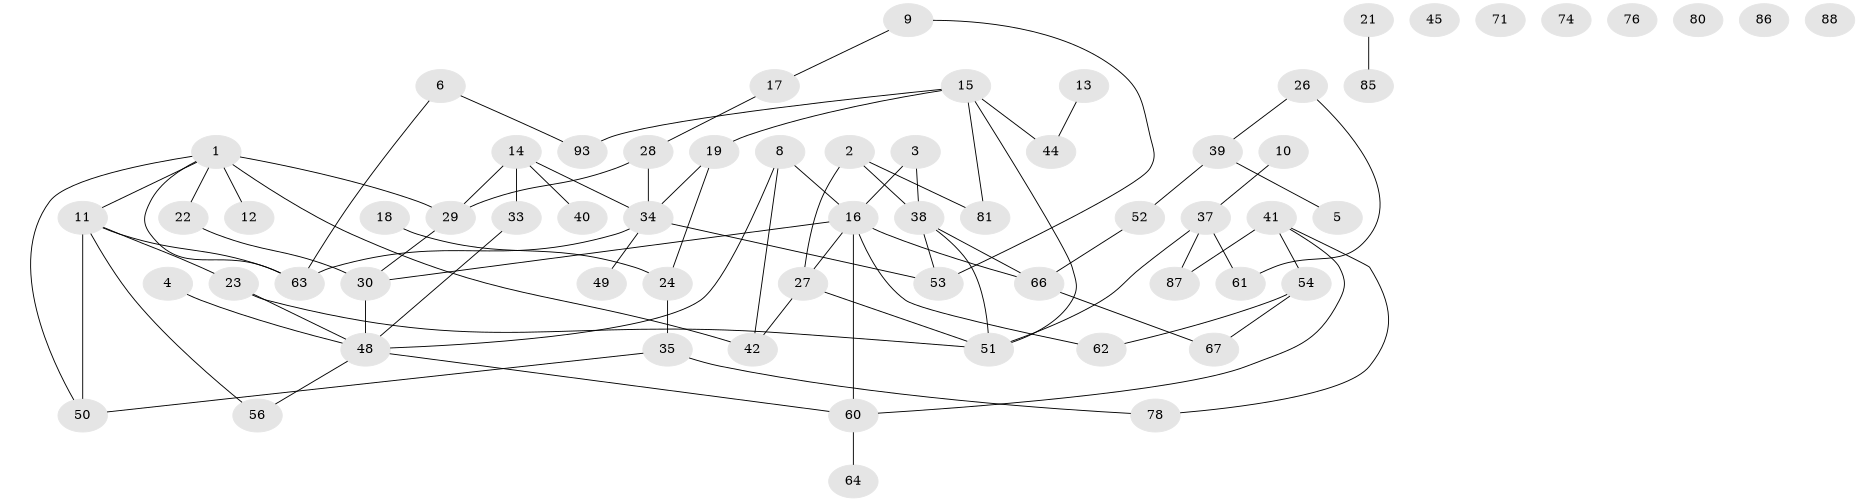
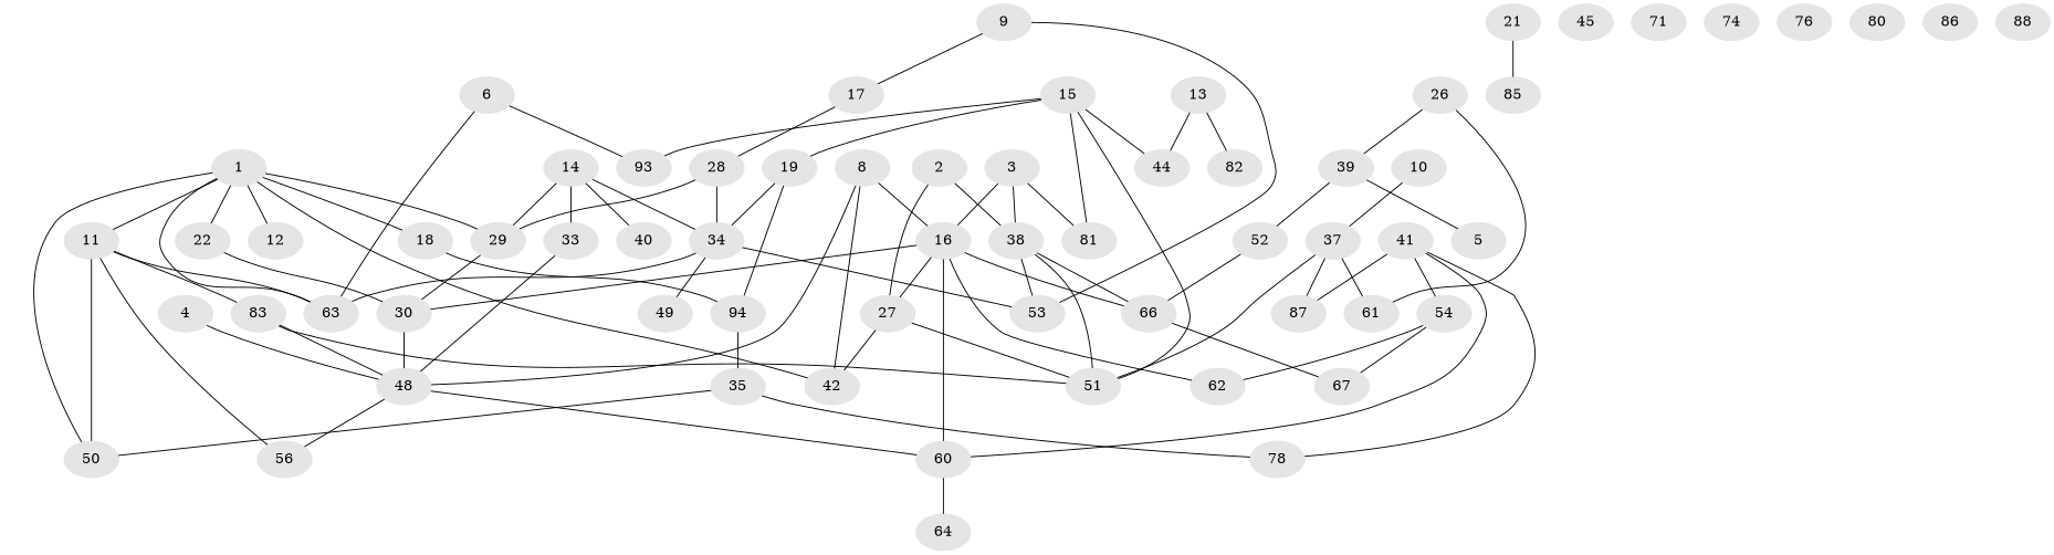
  graph {
    node [color=gray90 style=filled]
    1 [super="+68"]
    11 [super="+47"]
    12 [super="+25"]
    18 [super="+90"]
    22
    29
    42
    50 [super="+91"]
    63 [super="+69"]
-   23
+   23 [label=83]
    56
-   24 [super="+57"]
+   24 [super="+57" label=94]
    30 [super="+31"]
    28 [super="+65"]
    34
    27 [super="+58"]
    2
    38 [super="+55"]
    51 [super="+73"]
    53 [super="+79"]
    66 [super="+83"]
    3 [super="+7"]
    16 [super="+59"]
    81
    60 [super="+77"]
    62
    48 [super="+92"]
    4
    6 [super="+20"]
    93
    8
    17 [super="+75"]
    9
    37 [super="+43"]
    61
    87
    10
    13
    44
+   82
    14 [super="+32"]
    33
    40
    49
    15 [super="+36"]
    19 [super="+46"]
    54
    67
    64
    35
    21
    85
    78 [super="+84"]
    26 [super="+72"]
    39 [super="+89"]
    5
    52 [super="+70"]
    41
    45
    71
    74
    76
    80
    86
    88
    1 -- 11
    1 -- 12
+   1 -- 18
    1 -- 22
    1 -- 29
    1 -- 42
    1 -- 50
    1 -- 63
    11 -- 50
    11 -- 63
    11 -- 23
    11 -- 56
    18 -- 24
    22 -- 30
    29 -- 30
    23 -- 51
    23 -- 48
    24 -- 35
    30 -- 48
    28 -- 29
    28 -- 34
    34 -- 63
    34 -- 53
    34 -- 49
    27 -- 42
    27 -- 51
    2 -- 27
    2 -- 38
    38 -- 51
    38 -- 53
    38 -- 66
    66 -- 67
    3 -- 38
    3 -- 16
-   2 -- 81
+   3 -- 81
    16 -- 30
    16 -- 27
    16 -- 66
    16 -- 60
    16 -- 62
    60 -- 64
    48 -- 56
    48 -- 60
    4 -- 48
    6 -- 63
    6 -- 93
    8 -- 42
    8 -- 16
    8 -- 48
    17 -- 28
    9 -- 53
    9 -- 17
    37 -- 51
    37 -- 61
    37 -- 87
    10 -- 37
    13 -- 44
+   13 -- 82
    14 -- 29
    14 -- 34
    14 -- 33 [weight=2]
    14 -- 40
    33 -- 48
    15 -- 51
    15 -- 81
    15 -- 93
    15 -- 44
    15 -- 19
    19 -- 24
    19 -- 34
    54 -- 62
    54 -- 67
    35 -- 50
    35 -- 78
    21 -- 85
    26 -- 61
    26 -- 39
    39 -- 5
    39 -- 52
    52 -- 66
    41 -- 60
    41 -- 87
    41 -- 54
    41 -- 78
  }
